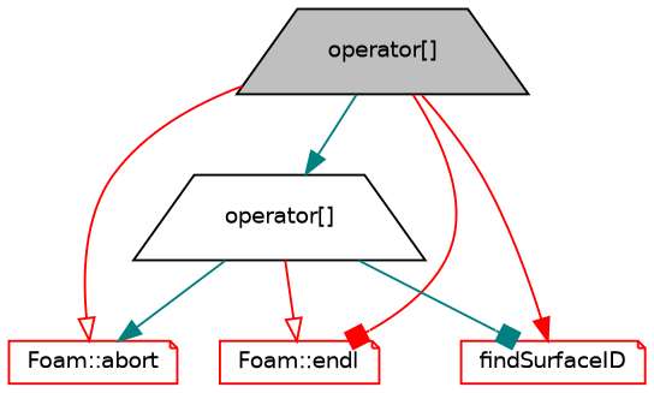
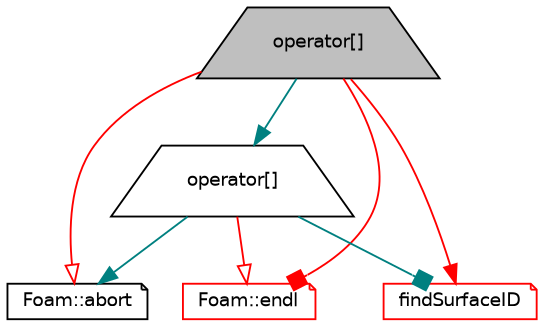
  digraph {
    rankdir=TB
    fontname="DejaVu Sans"
    node [color=red fontname="DejaVu Sans" fontsize=10 shape=note]
    edge [color=red fontname="DejaVu Sans" fontsize=10 labelfontname=FreeSans labelfontsize=10 style=solid arrowhead=normal]
    n1 [color=black fillcolor=grey75 fontcolor=black height=0.2 label="operator[]" shape=trapezium style=filled width=0.4]
-   n2 [height=0.2 label="Foam::abort" width=0.4]
+   n2 [color=black height=0.2 label="Foam::abort" width=0.4]
    n3 [height=0.2 label="Foam::endl" width=0.4]
    n4 [height=0.2 label=findSurfaceID width=0.4]
    n5 [color=black height=0.2 label="operator[]" shape=trapezium width=0.4]
    n1 -> n2 [arrowhead=onormal]
    n1 -> n3 [arrowhead=box]
    n1 -> n4
    n1 -> n5 [color=teal]
    n5 -> n2 [color=teal]
    n5 -> n3 [arrowhead=onormal]
    n5 -> n4 [color=teal arrowhead=box]
  }
